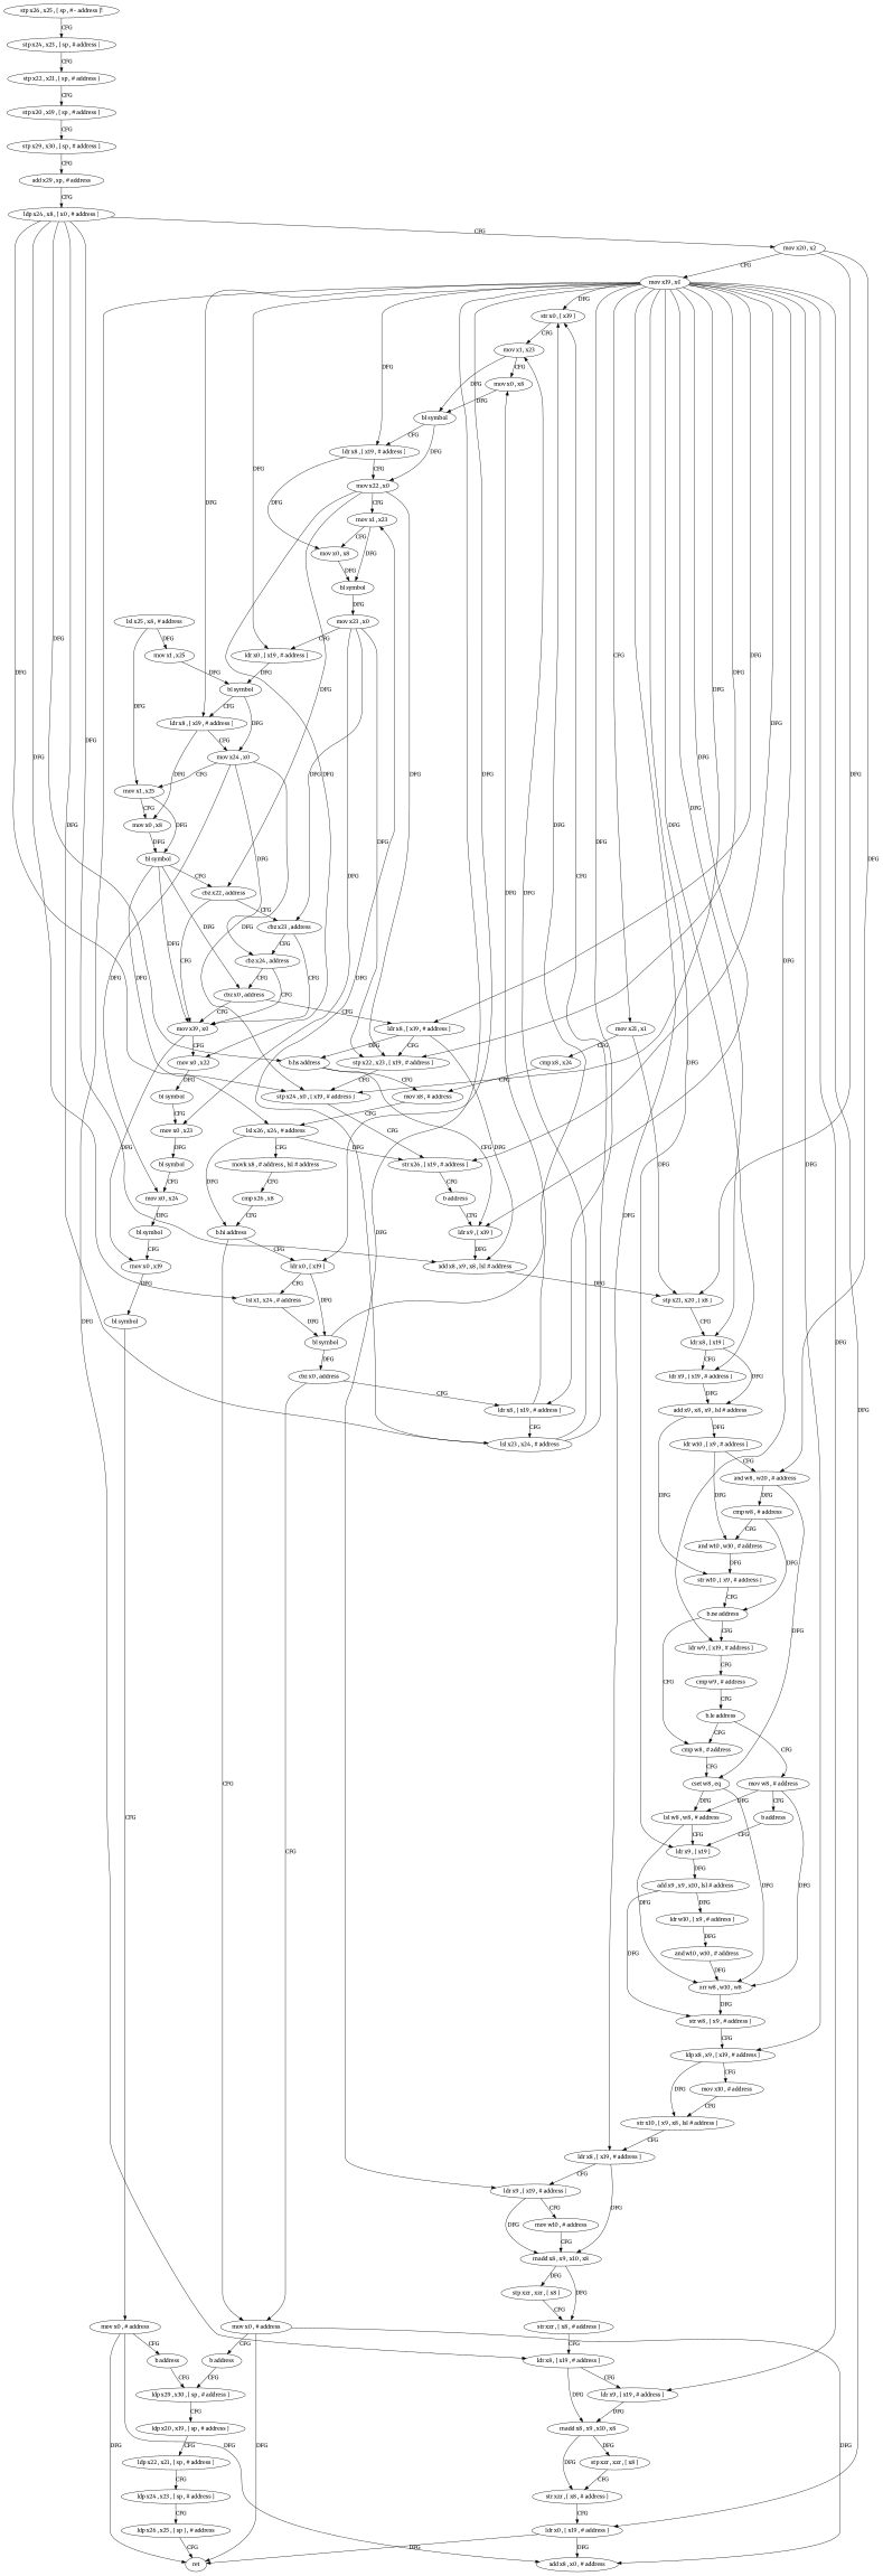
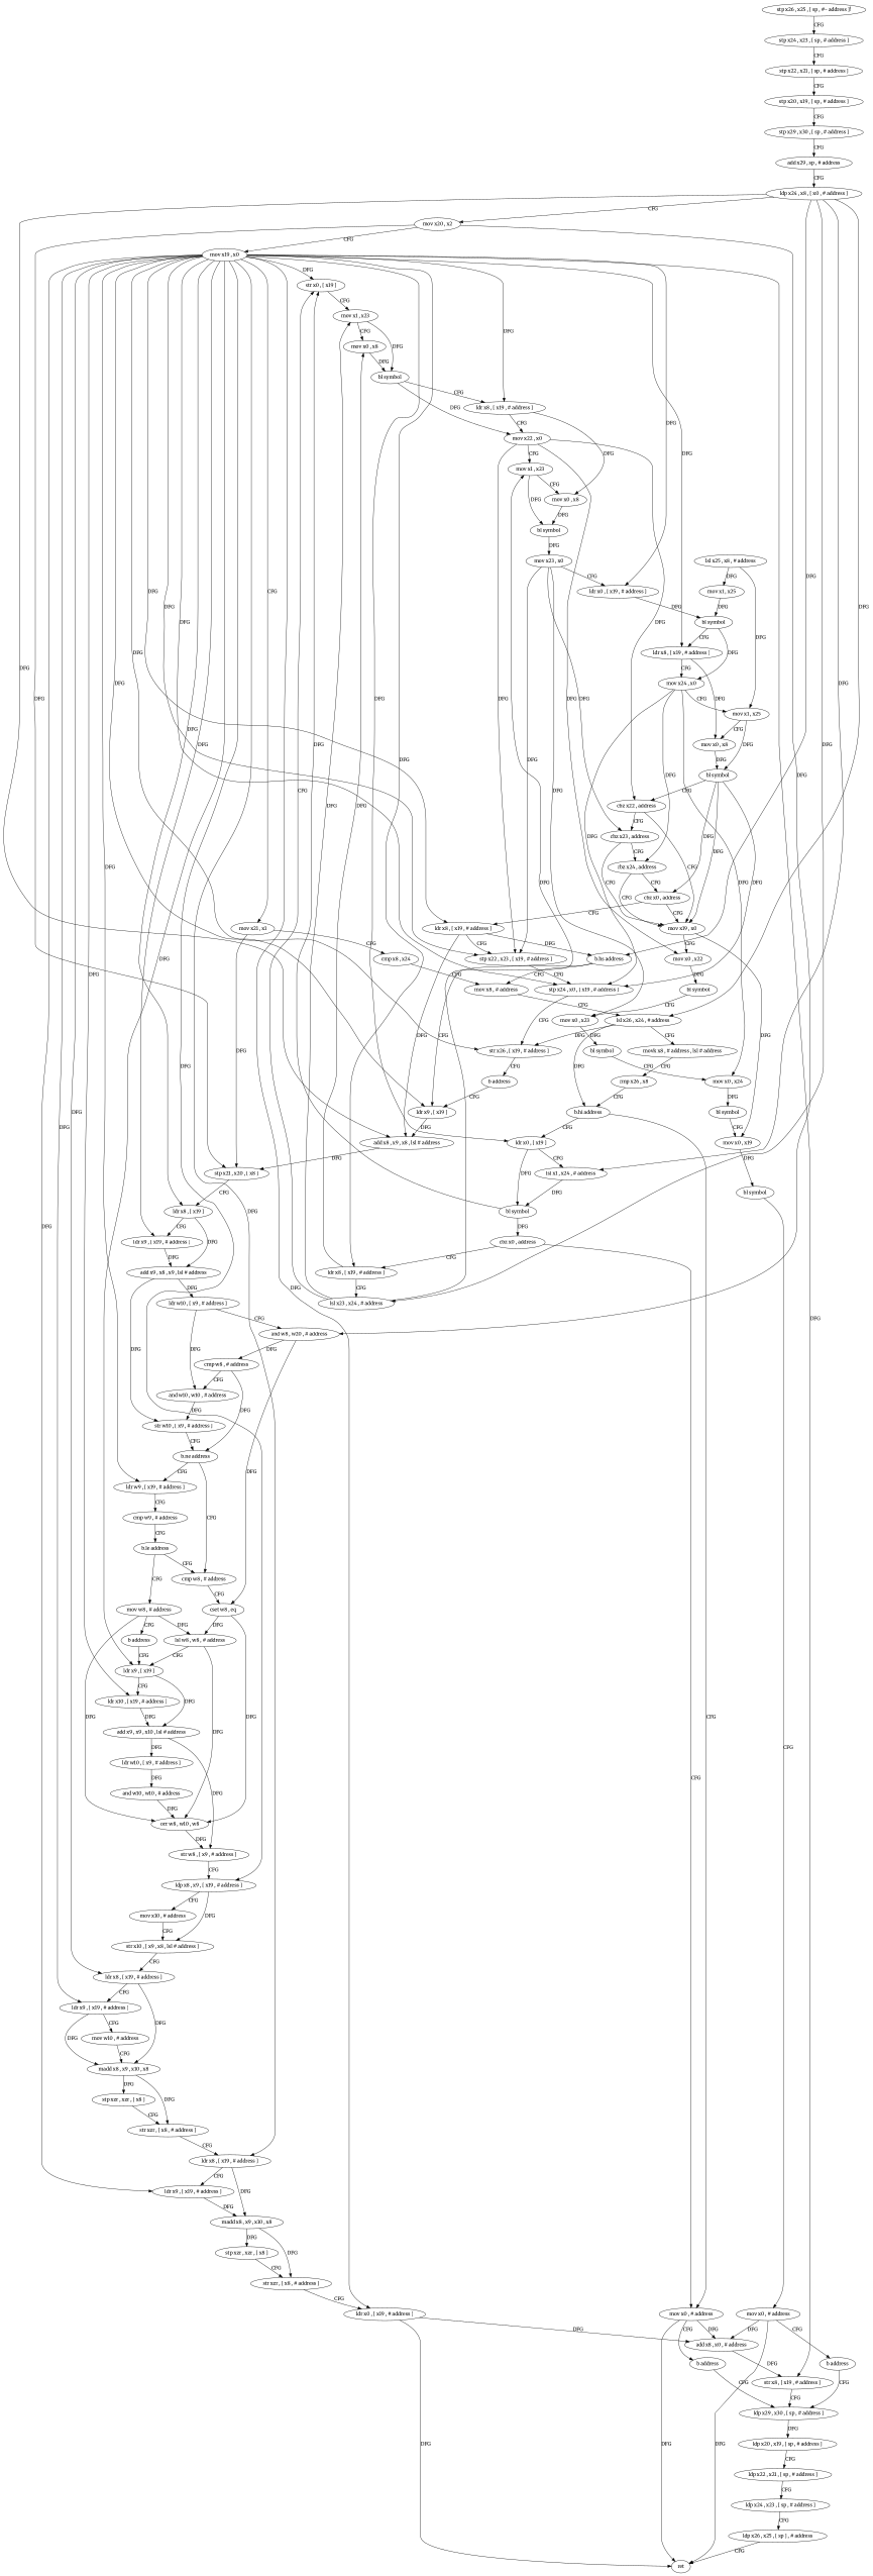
  digraph {
    fontname=Merriweather
    node [fontname=Merriweather]
    edge [fontname=Merriweather]
    n1 [label="stp x26 , x25 , [ sp , #- address ]!"]
    n2 [label="stp x24 , x23 , [ sp , # address ]"]
    n3 [label="stp x22 , x21 , [ sp , # address ]"]
    n4 [label="stp x20 , x19 , [ sp , # address ]"]
    n5 [label="stp x29 , x30 , [ sp , # address ]"]
    n6 [label="add x29 , sp , # address"]
    n7 [label="ldp x24 , x8 , [ x0 , # address ]"]
    n8 [label="mov x20 , x2"]
    n9 [label="b.hs address"]
    n10 [label="lsl x26 , x24 , # address"]
    n11 [label="add x8 , x9 , x8 , lsl # address"]
    n12 [label="lsl x1 , x24 , # address"]
    n13 [label="lsl x23 , x24 , # address"]
    n14 [label="mov x19 , x0"]
    n15 [label="stp x21 , x20 , [ x8 ]"]
    n16 [label="and w8 , w20 , # address"]
    n17 [label="ldr x9 , [ x19 ]"]
    n18 [label="mov x8 , # address"]
    n19 [label="str x26 , [ x19 , # address ]"]
    n20 [label="movk x8 , # address , lsl # address"]
    n21 [label="b.hi address"]
    n22 [label="bl symbol"]
    n23 [label="str x0 , [ x19 ]"]
    n24 [label="mov x1 , x23"]
    n25 [label="mov x1 , x23"]
    n26 [label="mov x21 , x1"]
    n27 [label="ldr x0 , [ x19 ]"]
    n28 [label="ldr x8 , [ x19 ]"]
    n29 [label="ldr x9 , [ x19 , # address ]"]
    n30 [label="ldr w9 , [ x19 , # address ]"]
    n31 [label="ldr x8 , [ x19 , # address ]"]
    n32 [label="ldr x9 , [ x19 ]"]
    n33 [label="ldr x8 , [ x19 , # address ]"]
    n34 [label="ldr x0 , [ x19 , # address ]"]
    n35 [label="ldr x8 , [ x19 , # address ]"]
+   n36 [label="ldr x10 , [ x19 , # address ]"]
    n37 [label="ldp x8 , x9 , [ x19 , # address ]"]
    n38 [label="ldr x8 , [ x19 , # address ]"]
    n39 [label="ldr x9 , [ x19 , # address ]"]
    n40 [label="ldr x8 , [ x19 , # address ]"]
    n41 [label="ldr x9 , [ x19 , # address ]"]
    n42 [label="ldr x0 , [ x19 , # address ]"]
+   n43 [label="str x8 , [ x19 , # address ]"]
    n44 [label="ldr x8 , [ x19 , # address ]"]
    n45 [label="stp x22 , x23 , [ x19 , # address ]"]
    n46 [label="stp x24 , x0 , [ x19 , # address ]"]
    n47 [label="cmp w8 , # address"]
    n48 [label="cset w8 , eq"]
    n49 [label="cmp x8 , x24"]
    n50 [label="add x9 , x8 , x9 , lsl # address"]
    n51 [label="cmp w9 , # address"]
    n52 [label="mov x0 , x8"]
    n53 [label="add x9 , x9 , x10 , lsl # address"]
    n54 [label="mov x22 , x0"]
    n55 [label="mov x0 , x8"]
    n56 [label="bl symbol"]
    n57 [label="mov x24 , x0"]
    n58 [label="mov x0 , x8"]
    n59 [label="mov x10 , # address"]
    n60 [label="str x10 , [ x9 , x8 , lsl # address ]"]
    n61 [label="madd x8 , x9 , x10 , x8"]
    n62 [label="mov w10 , # address"]
    n63 [label="madd x8 , x9 , x10 , x8"]
    n64 [label=ret]
    n65 [label="add x8 , x0 , # address"]
    n66 [label="ldp x29 , x30 , [ sp , # address ]"]
    n67 [label="b address"]
    n68 [label="cmp x26 , x8"]
    n69 [label="mov x0 , # address"]
    n70 [label="b address"]
    n71 [label="cbz x0 , address"]
    n72 [label="ldr w10 , [ x9 , # address ]"]
    n73 [label="str w10 , [ x9 , # address ]"]
    n74 [label="and w10 , w10 , # address"]
    n75 [label="b.ne address"]
    n76 [label="lsl w8 , w8 , # address"]
    n77 [label="orr w8 , w10 , w8"]
    n78 [label="cmp w8 , # address"]
    n79 [label="b.le address"]
    n80 [label="mov w8 , # address"]
    n81 [label="ldp x20 , x19 , [ sp , # address ]"]
    n82 [label="ldp x22 , x21 , [ sp , # address ]"]
    n83 [label="bl symbol"]
    n84 [label="str w8 , [ x9 , # address ]"]
    n85 [label="ldr w10 , [ x9 , # address ]"]
    n86 [label="b address"]
    n87 [label="ldp x24 , x23 , [ sp , # address ]"]
    n88 [label="ldp x26 , x25 , [ sp ] , # address"]
    n89 [label="bl symbol"]
    n90 [label="cbz x22 , address"]
    n91 [label="mov x0 , x22"]
    n92 [label="cbz x23 , address"]
    n93 [label="mov x19 , x0"]
    n94 [label="bl symbol"]
    n95 [label="mov x23 , x0"]
    n96 [label="mov x0 , x23"]
    n97 [label="cbz x24 , address"]
    n98 [label="bl symbol"]
    n99 [label="lsl x25 , x8 , # address"]
    n100 [label="mov x1 , x25"]
    n101 [label="mov x1 , x25"]
    n102 [label="bl symbol"]
    n103 [label="mov x0 , x24"]
    n104 [label="bl symbol"]
    n105 [label="cbz x0 , address"]
    n106 [label="mov x0 , x19"]
    n107 [label="bl symbol"]
    n108 [label="mov x0 , # address"]
    n109 [label="b address"]
    n110 [label="and w10 , w10 , # address"]
    n111 [label="stp xzr , xzr , [ x8 ]"]
    n112 [label="str xzr , [ x8 , # address ]"]
    n113 [label="stp xzr , xzr , [ x8 ]"]
    n114 [label="str xzr , [ x8 , # address ]"]
    n1 -> n2 [label=CFG]
    n2 -> n3 [label=CFG]
    n3 -> n4 [label=CFG]
    n4 -> n5 [label=CFG]
    n5 -> n6 [label=CFG]
    n6 -> n7 [label=CFG]
    n7 -> n8 [label=CFG]
    n7 -> n9 [label=DFG]
    n7 -> n10 [label=DFG]
    n7 -> n11 [label=DFG]
    n7 -> n12 [label=DFG]
    n7 -> n13 [label=DFG]
    n8 -> n14 [label=CFG]
    n8 -> n15 [label=DFG]
    n8 -> n16 [label=DFG]
    n9 -> n17 [label=CFG]
    n9 -> n18 [label=CFG]
    n10 -> n19 [label=DFG]
    n10 -> n20 [label=CFG]
    n10 -> n21 [label=DFG]
    n11 -> n15 [label=DFG]
    n12 -> n22 [label=DFG]
    n13 -> n23 [label=CFG]
    n13 -> n24 [label=DFG]
    n13 -> n25 [label=DFG]
    n14 -> n17 [label=DFG]
    n14 -> n19 [label=DFG]
    n14 -> n23 [label=DFG]
    n14 -> n26 [label=CFG]
    n14 -> n27 [label=DFG]
    n14 -> n28 [label=DFG]
    n14 -> n29 [label=DFG]
    n14 -> n30 [label=DFG]
    n14 -> n31 [label=DFG]
    n14 -> n32 [label=DFG]
    n14 -> n33 [label=DFG]
    n14 -> n34 [label=DFG]
    n14 -> n35 [label=DFG]
+   n14 -> n36 [label=DFG]
    n14 -> n37 [label=DFG]
    n14 -> n38 [label=DFG]
    n14 -> n39 [label=DFG]
    n14 -> n40 [label=DFG]
    n14 -> n41 [label=DFG]
    n14 -> n42 [label=DFG]
+   n14 -> n43 [label=DFG]
    n14 -> n44 [label=DFG]
    n14 -> n45 [label=DFG]
    n14 -> n46 [label=DFG]
    n15 -> n28 [label=CFG]
    n16 -> n47 [label=DFG]
    n16 -> n48 [label=DFG]
    n17 -> n11 [label=DFG]
    n18 -> n10 [label=CFG]
    n19 -> n67 [label=CFG]
    n20 -> n68 [label=CFG]
    n21 -> n27 [label=CFG]
    n21 -> n69 [label=CFG]
    n22 -> n23 [label=DFG]
    n22 -> n71 [label=DFG]
    n23 -> n24 [label=CFG]
    n24 -> n52 [label=CFG]
    n24 -> n83 [label=DFG]
    n25 -> n55 [label=CFG]
    n25 -> n89 [label=DFG]
    n26 -> n15 [label=DFG]
    n26 -> n49 [label=CFG]
    n27 -> n12 [label=CFG]
    n27 -> n22 [label=DFG]
    n28 -> n29 [label=CFG]
    n28 -> n50 [label=DFG]
    n29 -> n50 [label=DFG]
    n30 -> n51 [label=CFG]
    n31 -> n13 [label=CFG]
    n31 -> n52 [label=DFG]
+   n32 -> n36 [label=CFG]
    n32 -> n53 [label=DFG]
    n33 -> n54 [label=CFG]
    n33 -> n55 [label=DFG]
    n34 -> n56 [label=DFG]
    n35 -> n57 [label=CFG]
    n35 -> n58 [label=DFG]
+   n36 -> n53 [label=DFG]
    n37 -> n59 [label=CFG]
    n37 -> n60 [label=DFG]
    n38 -> n39 [label=CFG]
    n38 -> n61 [label=DFG]
    n39 -> n61 [label=DFG]
    n39 -> n62 [label=CFG]
    n40 -> n41 [label=CFG]
    n40 -> n63 [label=DFG]
    n41 -> n63 [label=DFG]
    n42 -> n64 [label=DFG]
    n42 -> n65 [label=DFG]
+   n43 -> n66 [label=CFG]
    n44 -> n9 [label=DFG]
    n44 -> n11 [label=DFG]
    n44 -> n45 [label=CFG]
    n45 -> n46 [label=CFG]
    n46 -> n19 [label=CFG]
    n47 -> n74 [label=CFG]
    n47 -> n75 [label=DFG]
    n48 -> n76 [label=DFG]
    n48 -> n77 [label=DFG]
    n49 -> n18 [label=CFG]
    n50 -> n72 [label=DFG]
    n50 -> n73 [label=DFG]
    n51 -> n79 [label=CFG]
    n52 -> n83 [label=DFG]
    n53 -> n84 [label=DFG]
    n53 -> n85 [label=DFG]
    n54 -> n25 [label=CFG]
    n54 -> n45 [label=DFG]
    n54 -> n90 [label=DFG]
    n54 -> n91 [label=DFG]
    n55 -> n89 [label=DFG]
    n56 -> n35 [label=CFG]
    n56 -> n57 [label=DFG]
    n57 -> n46 [label=DFG]
    n57 -> n97 [label=DFG]
    n57 -> n101 [label=CFG]
    n57 -> n103 [label=DFG]
    n58 -> n102 [label=DFG]
    n59 -> n60 [label=CFG]
    n60 -> n38 [label=CFG]
    n61 -> n111 [label=DFG]
    n61 -> n112 [label=DFG]
    n62 -> n61 [label=CFG]
    n63 -> n113 [label=DFG]
    n63 -> n114 [label=DFG]
-   n66 -> n81 [label=CFG]
+   n65 -> n43 [label=DFG]
+   n66 -> n81 [label=DFG]
    n67 -> n17 [label=CFG]
    n68 -> n21 [label=CFG]
    n69 -> n64 [label=DFG]
    n69 -> n65 [label=DFG]
    n69 -> n70 [label=CFG]
    n70 -> n66 [label=CFG]
    n71 -> n31 [label=CFG]
    n71 -> n69 [label=CFG]
    n72 -> n16 [label=CFG]
    n72 -> n74 [label=DFG]
    n73 -> n75 [label=CFG]
    n74 -> n73 [label=DFG]
    n75 -> n30 [label=CFG]
    n75 -> n78 [label=CFG]
    n76 -> n32 [label=CFG]
    n76 -> n77 [label=DFG]
    n77 -> n84 [label=DFG]
    n78 -> n48 [label=CFG]
    n79 -> n78 [label=CFG]
    n79 -> n80 [label=CFG]
    n80 -> n76 [label=DFG]
    n80 -> n77 [label=DFG]
    n80 -> n86 [label=CFG]
    n81 -> n82 [label=CFG]
    n82 -> n87 [label=CFG]
    n83 -> n33 [label=CFG]
    n83 -> n54 [label=DFG]
    n84 -> n37 [label=CFG]
    n85 -> n110 [label=DFG]
    n86 -> n32 [label=CFG]
    n87 -> n88 [label=CFG]
    n88 -> n64 [label=CFG]
    n89 -> n95 [label=DFG]
    n90 -> n92 [label=CFG]
    n90 -> n93 [label=CFG]
    n91 -> n94 [label=DFG]
    n92 -> n93 [label=CFG]
    n92 -> n97 [label=CFG]
    n93 -> n91 [label=CFG]
    n93 -> n106 [label=DFG]
    n94 -> n96 [label=CFG]
    n95 -> n34 [label=CFG]
    n95 -> n45 [label=DFG]
    n95 -> n92 [label=DFG]
    n95 -> n96 [label=DFG]
    n96 -> n98 [label=DFG]
    n97 -> n93 [label=CFG]
    n97 -> n105 [label=CFG]
    n98 -> n103 [label=CFG]
    n99 -> n100 [label=DFG]
    n99 -> n101 [label=DFG]
    n100 -> n56 [label=DFG]
    n101 -> n58 [label=CFG]
    n101 -> n102 [label=DFG]
    n102 -> n46 [label=DFG]
    n102 -> n90 [label=CFG]
    n102 -> n93 [label=DFG]
    n102 -> n105 [label=DFG]
    n103 -> n104 [label=DFG]
    n104 -> n106 [label=CFG]
    n105 -> n44 [label=CFG]
    n105 -> n93 [label=CFG]
    n106 -> n107 [label=DFG]
    n107 -> n108 [label=CFG]
    n108 -> n64 [label=DFG]
    n108 -> n65 [label=DFG]
    n108 -> n109 [label=CFG]
    n109 -> n66 [label=CFG]
    n110 -> n77 [label=DFG]
    n111 -> n112 [label=CFG]
    n112 -> n40 [label=CFG]
    n113 -> n114 [label=CFG]
    n114 -> n42 [label=CFG]
  }
